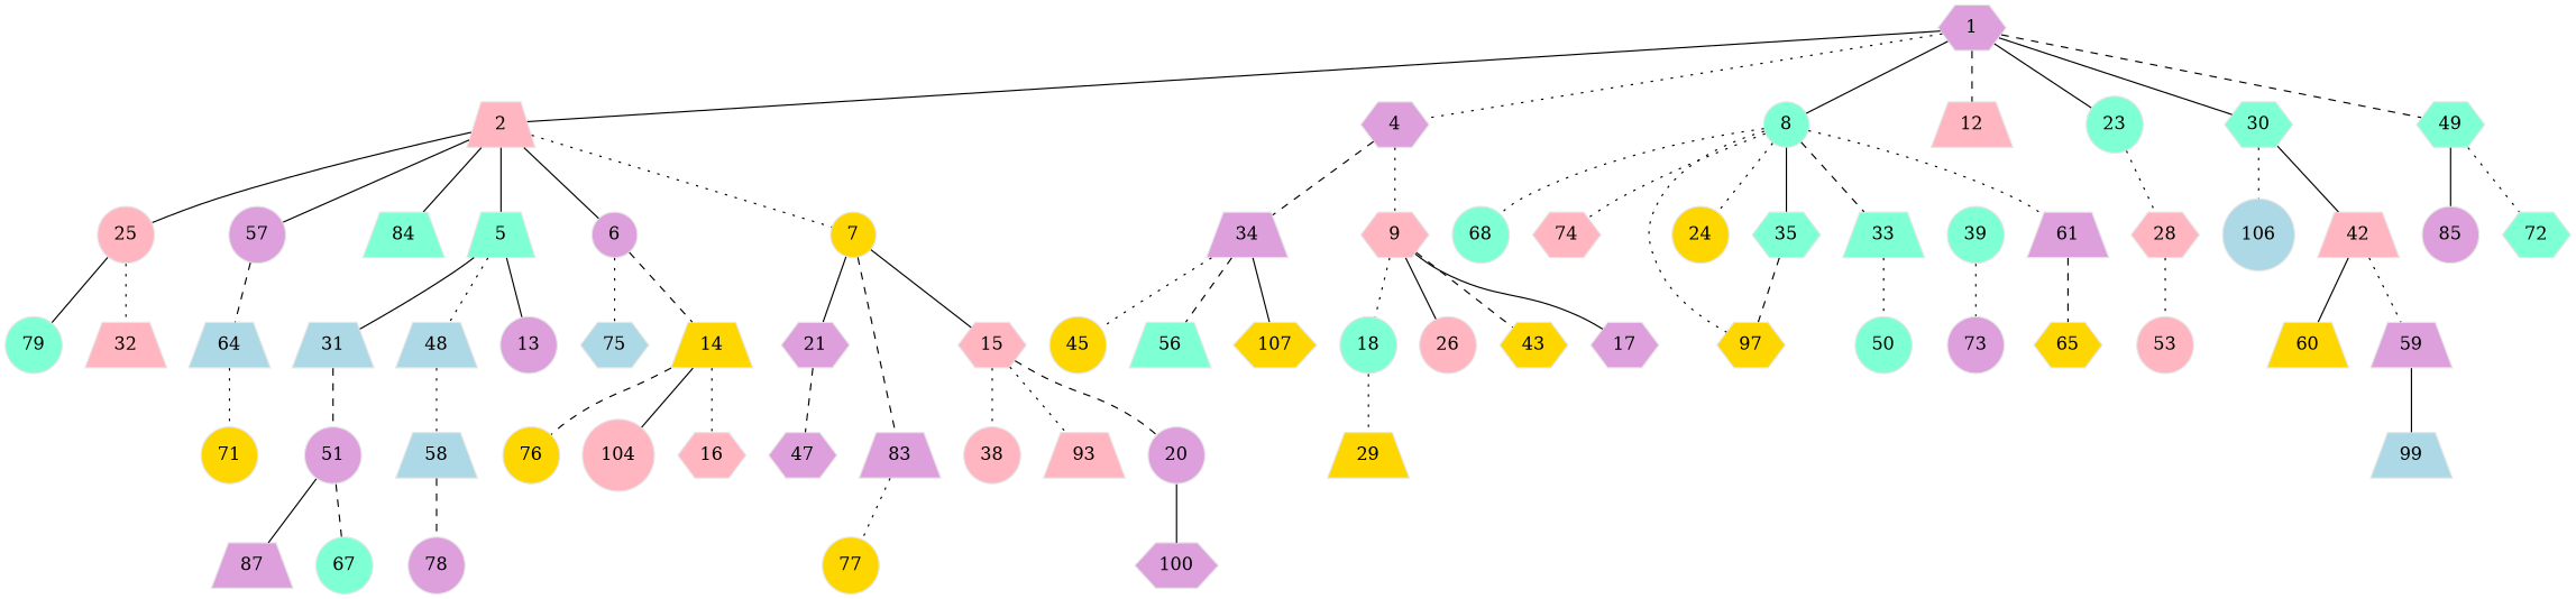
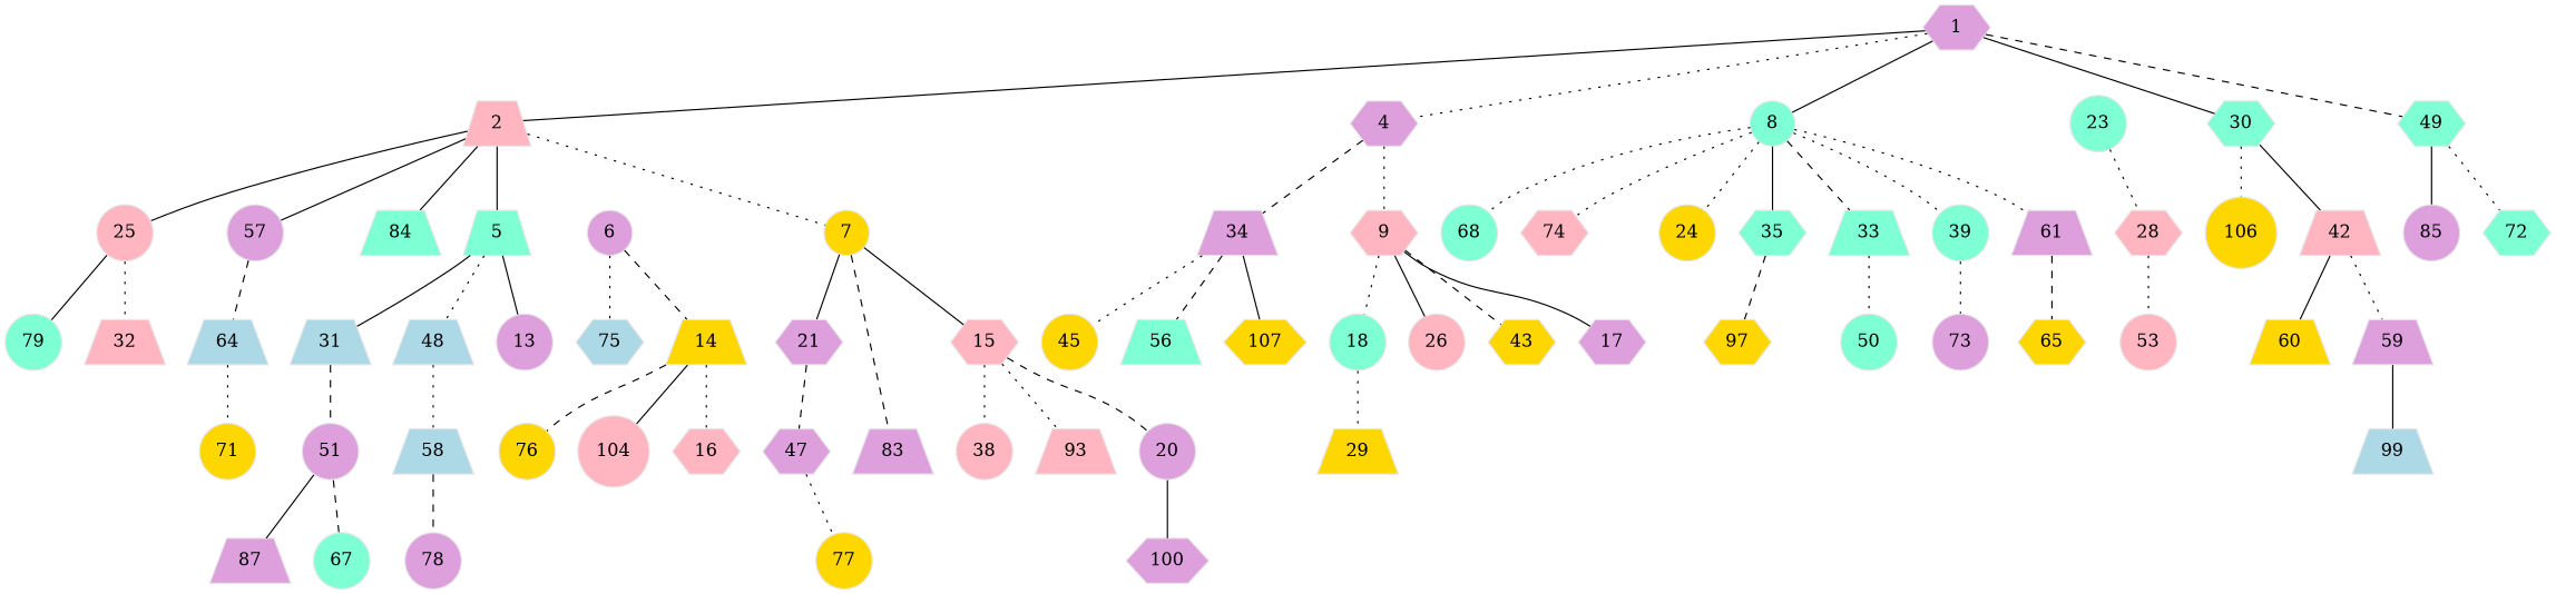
  graph {
    node [color=gray90 fillcolor=plum shape=circle style=filled]
    edge [style=dotted]
    1 [shape=hexagon super="+3"]
    2 [fillcolor=lightpink shape=trapezium super="+82"]
    4 [shape=hexagon super="+89"]
    8 [fillcolor=aquamarine super="+11"]
-   12 [fillcolor=lightpink shape=trapezium]
    23 [fillcolor=aquamarine super="+80"]
    30 [fillcolor=aquamarine shape=hexagon super="+44"]
    49 [fillcolor=aquamarine shape=hexagon super="+70"]
    5 [fillcolor=aquamarine shape=trapezium super="+102"]
    6 [super="+27"]
    7 [fillcolor=gold super="+10"]
    25 [fillcolor=lightpink super="+41"]
    57
    84 [fillcolor=aquamarine shape=trapezium]
    9 [fillcolor=lightpink shape=hexagon super="+19"]
    34 [shape=trapezium super="+91"]
    24 [fillcolor=gold]
    33 [fillcolor=aquamarine shape=trapezium super="+40"]
    35 [fillcolor=aquamarine shape=hexagon super="+37"]
    39 [fillcolor=aquamarine super="+54"]
    61 [shape=trapezium]
    68 [fillcolor=aquamarine super="+88"]
    74 [fillcolor=lightpink shape=hexagon super="+105"]
    28 [fillcolor=lightpink shape=hexagon super="+81"]
    42 [fillcolor=lightpink shape=trapezium super="+46"]
-   106 [fillcolor=lightblue]
+   106 [fillcolor=gold]
    72 [fillcolor=aquamarine shape=hexagon]
    85 [super="+86"]
    13
    31 [fillcolor=lightblue shape=trapezium]
    48 [fillcolor=lightblue shape=trapezium super="+52"]
    14 [fillcolor=gold shape=trapezium super="+36"]
    75 [fillcolor=lightblue shape=hexagon]
    15 [fillcolor=lightpink shape=hexagon super="+62"]
    21 [shape=hexagon super="+101"]
    83 [shape=trapezium]
    32 [fillcolor=lightpink shape=trapezium super="+63"]
    79 [fillcolor=aquamarine]
    64 [fillcolor=lightblue shape=trapezium super="+66"]
    17 [shape=hexagon]
    18 [fillcolor=aquamarine super="+22"]
    26 [fillcolor=lightpink]
    43 [fillcolor=gold shape=hexagon]
    45 [fillcolor=gold]
    56 [fillcolor=aquamarine shape=trapezium]
    107 [fillcolor=gold shape=hexagon]
    51 [super="+103"]
    58 [fillcolor=lightblue shape=trapezium super="+95"]
    16 [fillcolor=lightpink shape=hexagon]
    76 [fillcolor=gold]
    104 [fillcolor=lightpink]
    20 [super="+98"]
    38 [fillcolor=lightpink]
    93 [fillcolor=lightpink shape=trapezium]
    47 [shape=hexagon super="+96"]
    50 [fillcolor=aquamarine]
    97 [fillcolor=gold shape=hexagon]
    73
    65 [fillcolor=gold shape=hexagon]
    29 [fillcolor=gold shape=trapezium super="+92"]
    100 [shape=hexagon]
    77 [fillcolor=gold]
    53 [fillcolor=lightpink super="+55"]
    59 [shape=trapezium]
    60 [fillcolor=gold shape=trapezium super="+94"]
    99 [fillcolor=lightblue shape=trapezium]
    67 [fillcolor=aquamarine]
    87 [shape=trapezium]
    78 [super="+108"]
    71 [fillcolor=gold]
    1 -- 2 [style=solid]
    1 -- 4
    1 -- 8 [style=solid]
-   1 -- 12 [style=dashed]
-   1 -- 23 [style=solid]
    1 -- 30 [style=solid]
    1 -- 49 [style=dashed]
    2 -- 5 [style=solid]
-   2 -- 6 [style=solid]
    2 -- 7
    2 -- 25 [style=solid]
    2 -- 57 [style=solid]
    2 -- 84 [style=solid]
    4 -- 9
    4 -- 34 [style=dashed]
    8 -- 24
    8 -- 33 [style=dashed]
    8 -- 35 [style=solid]
-   8 -- 97
+   8 -- 39
    8 -- 61
    8 -- 68
    8 -- 74
    23 -- 28
    30 -- 42 [style=solid]
    30 -- 106
    49 -- 72
    49 -- 85 [style=solid]
    5 -- 13 [style=solid]
    5 -- 31 [style=solid]
    5 -- 48
    6 -- 14 [style=dashed]
    6 -- 75
    7 -- 15 [style=solid]
    7 -- 21 [style=solid]
    7 -- 83 [style=dashed]
    25 -- 32
    25 -- 79 [style=solid]
    57 -- 64 [style=dashed]
    9 -- 17 [style=solid]
    9 -- 18
    9 -- 26 [style=solid]
    9 -- 43 [style=dashed]
    34 -- 45
    34 -- 56 [style=dashed]
    34 -- 107 [style=solid]
    33 -- 50
    35 -- 97 [style=dashed]
    39 -- 73
    61 -- 65 [style=dashed]
    28 -- 53
    42 -- 59
    42 -- 60 [style=solid]
    31 -- 51 [style=dashed]
    48 -- 58
    14 -- 16
    14 -- 76 [style=dashed]
    14 -- 104 [style=solid]
    15 -- 20 [style=dashed]
    15 -- 38
    15 -- 93
    21 -- 47 [style=dashed]
    64 -- 71
    18 -- 29
    51 -- 67 [style=dashed]
    51 -- 87 [style=solid]
    58 -- 78 [style=dashed]
    20 -- 100 [style=solid]
-   83 -- 77
+   47 -- 77
    59 -- 99 [style=solid]
  }
